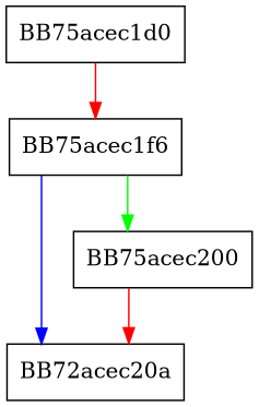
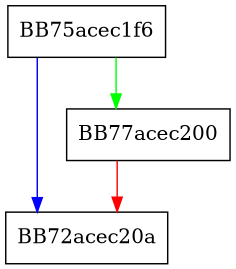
  digraph {
    splines=ortho
    node [shape=box]
    edge [color=red]
-   BB75acec1d0
    BB75acec1f6
    n3 [label=BB72acec20a]
-   BB75acec200
-   BB75acec1d0 -> BB75acec1f6
+   BB75acec200 [label=BB77acec200]
    BB75acec1f6 -> n3 [color=blue]
    BB75acec1f6 -> BB75acec200 [color=green]
    BB75acec200 -> n3
  }
